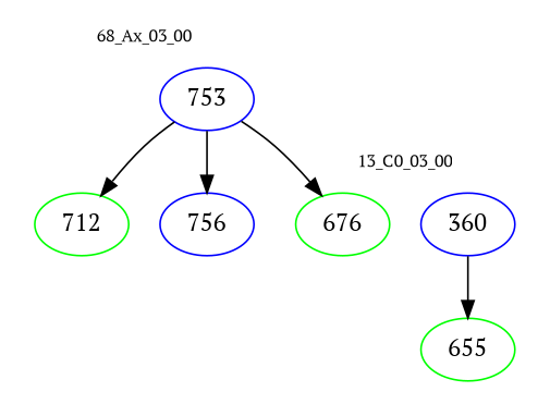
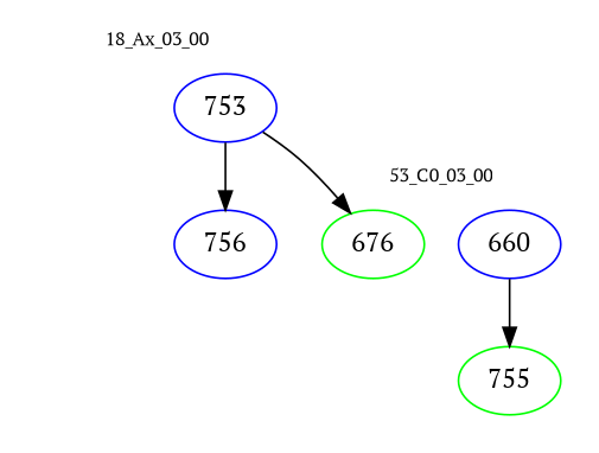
  digraph {
    fontname="PT Serif"
    node [color=blue fontname="PT Serif"]
    edge [color=black fontname="PT Serif"]
    n1 [label=753]
-   n2 [color=green label=712]
    n3 [label=756]
-   n4 [label=360]
-   n5 [color=green label=655]
+   n4 [label=660]
+   n5 [color=green label=755]
    n6 [color=green label=676]
    subgraph cluster_1 {
      color=white
      fontsize=10
-     label="68_Ax_03_00"
+     label="18_Ax_03_00"
      n1
-     n2
      n3
    }
    subgraph cluster_2 {
      color=white
      fontsize=10
-     label="13_C0_03_00"
+     label="53_C0_03_00"
      n4
      n5
      n6
    }
-   n1 -> n2
    n1 -> n3
    n1 -> n6
    n4 -> n5
  }
